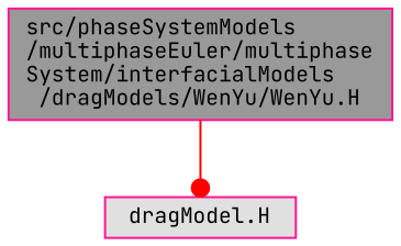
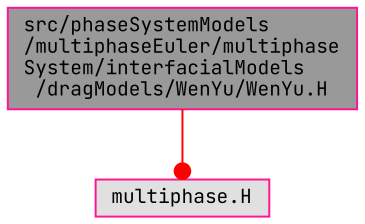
  digraph {
    fontname="JetBrains Mono"
    node [color=deeppink fontname="JetBrains Mono" fontsize=10 shape=box style=filled]
    n1 [fillcolor=grey60 fontcolor=black height=0.2 label="src/phaseSystemModels\l/multiphaseEuler/multiphase\lSystem/interfacialModels\l/dragModels/WenYu/WenYu.H" width=0.4]
-   n2 [fillcolor="#E0E0E0" height=0.2 label="dragModel.H" width=0.4]
+   n2 [fillcolor="#E0E0E0" height=0.2 label="multiphase.H" width=0.4]
    n1 -> n2 [color=red fontname="JetBrains Mono" fontsize=10 labelfontname=Helvetica labelfontsize=10 style=solid arrowhead=dot]
  }
